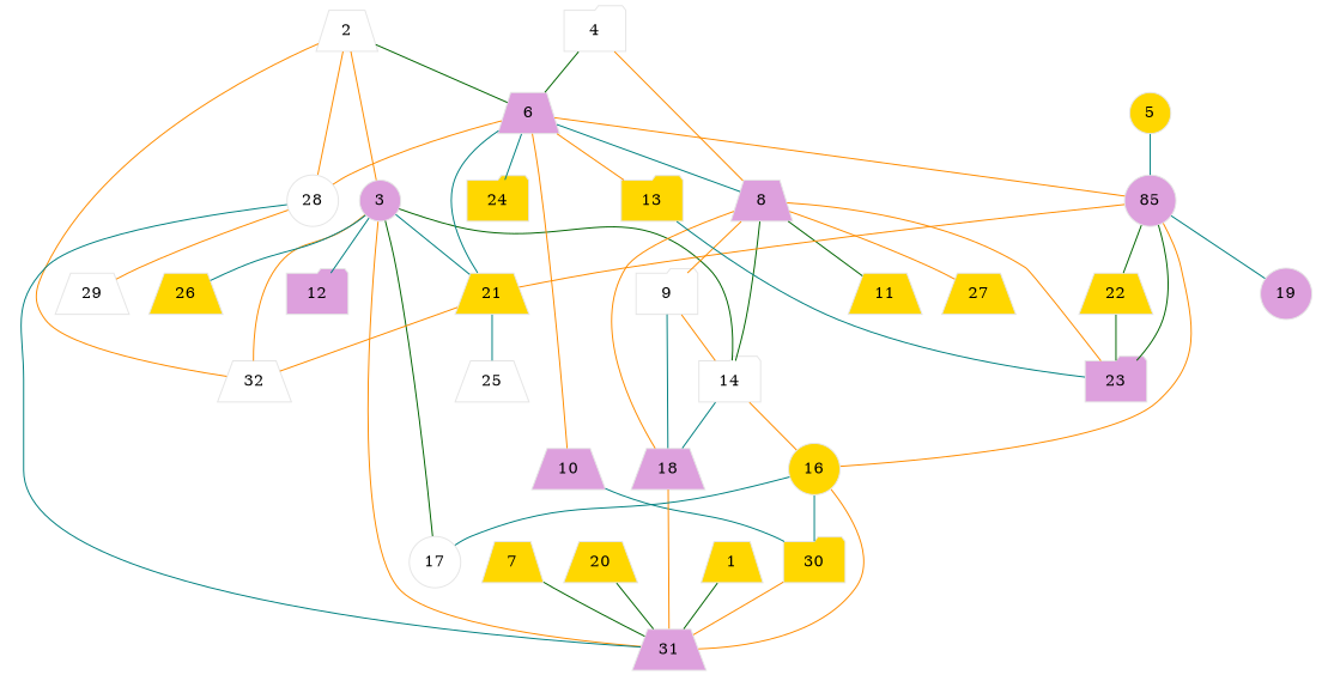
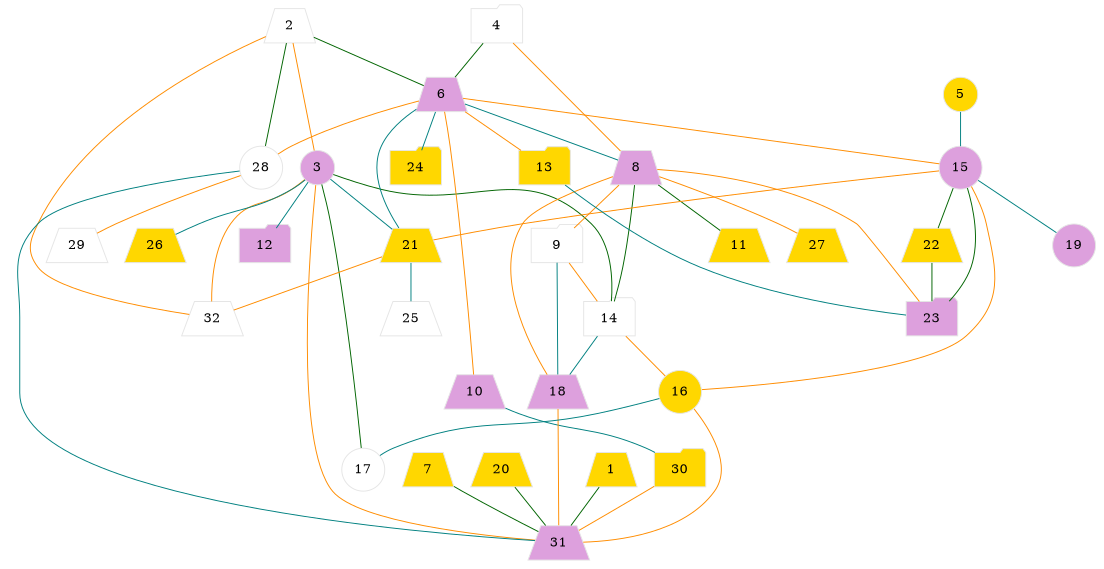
  graph {
    node [color=gray90 fillcolor=gold shape=trapezium style=filled]
    edge [color=darkorange weight=1.0]
    31 [fillcolor=plum]
    1
    2 [fillcolor=white]
    3 [fillcolor=plum shape=circle]
    6 [fillcolor=plum]
    28 [fillcolor=white shape=circle]
    32 [fillcolor=white]
    12 [fillcolor=plum shape=folder]
    14 [fillcolor=white shape=folder]
    17 [fillcolor=white shape=circle]
    21
    26
    8 [fillcolor=plum]
-   15 [fillcolor=plum shape=circle label=85]
+   15 [fillcolor=plum shape=circle]
    10 [fillcolor=plum]
    13 [shape=folder]
    24 [shape=folder]
    29 [fillcolor=white]
    18 [fillcolor=plum]
    16 [shape=circle]
    25 [fillcolor=white]
    4 [fillcolor=white shape=folder]
    9 [fillcolor=white shape=folder]
    11
    23 [fillcolor=plum shape=folder]
    27
    5 [shape=circle]
    19 [fillcolor=plum shape=circle]
    22
    30 [shape=folder]
    7
    20
    1 -- 31 [color=darkgreen]
    2 -- 3
    2 -- 6 [color=darkgreen weight=2.0]
-   2 -- 28 [weight=2.0]
+   2 -- 28 [color=darkgreen weight=2.0]
    2 -- 32
    3 -- 31
    3 -- 32 [weight=2.0]
    3 -- 12 [color=teal]
    3 -- 14 [color=darkgreen]
    3 -- 17 [color=darkgreen]
    3 -- 21 [color=teal weight=2.0]
    3 -- 26 [color=teal]
    6 -- 28
    6 -- 21 [color=teal]
    6 -- 8 [color=teal]
    6 -- 15
    6 -- 10
    6 -- 13
    6 -- 24 [color=teal]
    28 -- 31 [color=teal]
    28 -- 29
    14 -- 18 [color=teal]
    14 -- 16
    21 -- 32
    21 -- 25 [color=teal]
    8 -- 14 [color=darkgreen]
    8 -- 18
    8 -- 9
    8 -- 11 [color=darkgreen]
    8 -- 23
    8 -- 27
    15 -- 21
    15 -- 16
    15 -- 23 [color=darkgreen weight=2.0]
    15 -- 19 [color=teal]
    15 -- 22 [color=darkgreen weight=2.0]
    10 -- 30 [color=teal]
    13 -- 23 [color=teal]
    18 -- 31
    16 -- 31
    16 -- 17 [color=teal]
-   16 -- 30 [color=teal weight=2.0]
    4 -- 6 [color=darkgreen]
    4 -- 8
    9 -- 14
    9 -- 18 [color=teal]
    5 -- 15 [color=teal]
    22 -- 23 [color=darkgreen]
    30 -- 31 [weight=2.0]
    7 -- 31 [color=darkgreen]
    20 -- 31 [color=darkgreen]
  }
